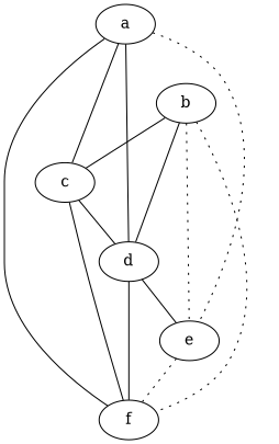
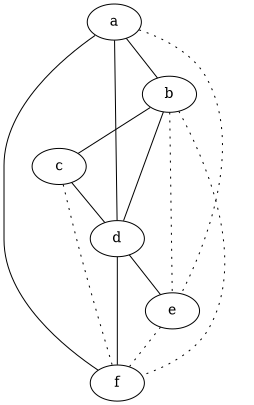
  graph {
    a
    c
    d
    e
    f
    b
-   a -- c
+   a -- b
    a -- d
    a -- e [style=dotted]
    a -- f
    c -- d
-   c -- f
+   c -- f [style=dotted]
    d -- e
    d -- f
    e -- f [style=dotted]
    b -- c
    b -- d
    b -- e [style=dotted]
    b -- f [style=dotted]
  }
